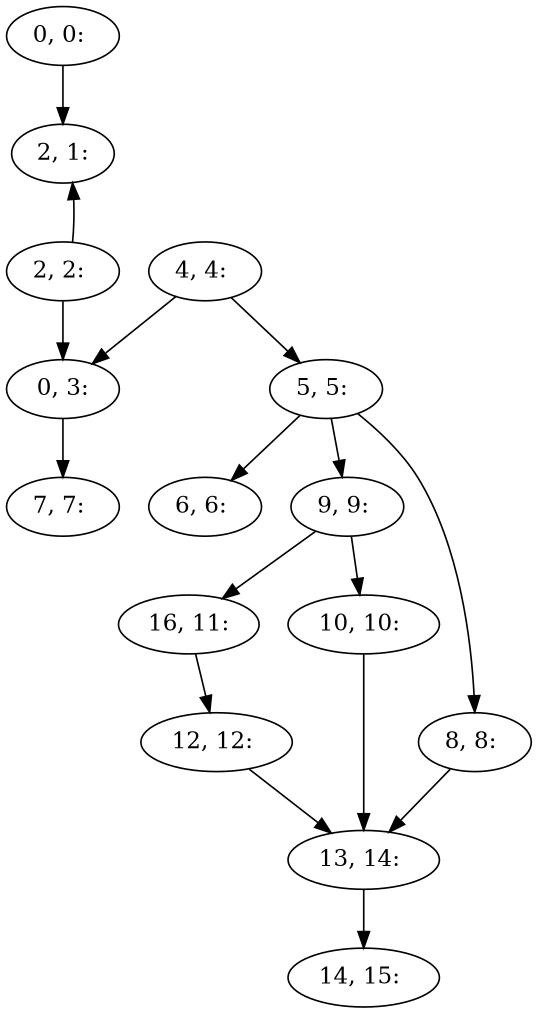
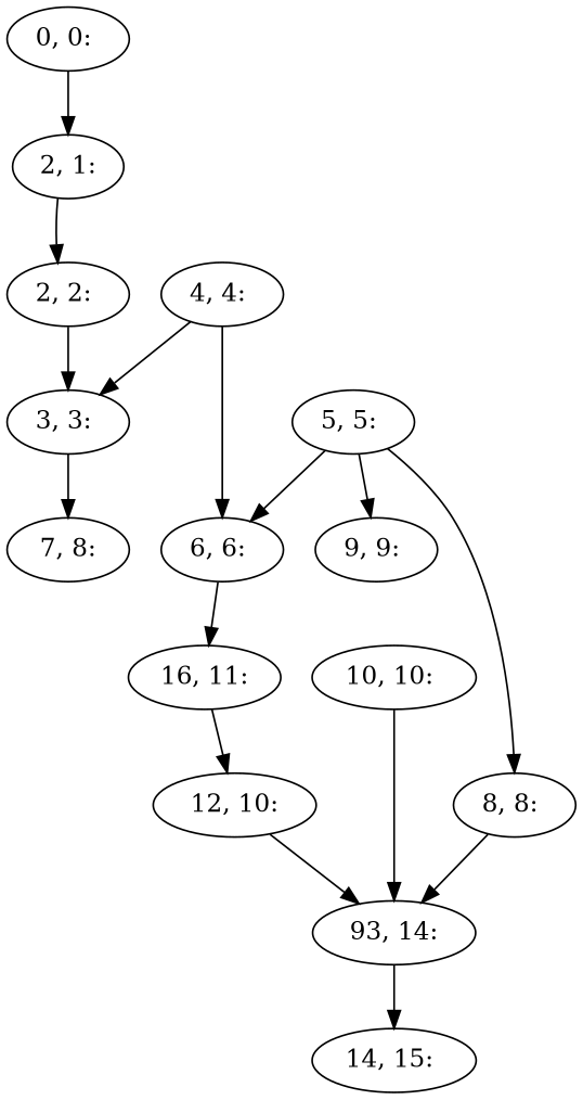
  digraph {
    n1 [label="0, 0: "]
    n2 [label="2, 1:"]
    n3 [label="2, 2: "]
-   n4 [label="0, 3:"]
-   n5 [label="7, 7: "]
+   n4 [label="3, 3: "]
+   n5 [label="7, 8:"]
    n6 [label="4, 4: "]
    n7 [label="5, 5: "]
    n8 [label="6, 6: "]
    n9 [label="9, 9: "]
    n10 [label="8, 8: "]
    n11 [label="16, 11:"]
    n12 [label="10, 10: "]
-   n13 [label="12, 12: "]
-   n14 [label="13, 14: "]
+   n13 [label="12, 10:"]
+   n14 [label="93, 14:"]
    n15 [label="14, 15: "]
    n1 -> n2
-   n3 -> n2
+   n2 -> n3
    n3 -> n4
    n4 -> n5
    n6 -> n4
-   n6 -> n7
+   n6 -> n8
    n7 -> n8
    n7 -> n9
    n7 -> n10
-   n9 -> n11
-   n9 -> n12
+   n8 -> n11
    n10 -> n14
    n11 -> n13
    n12 -> n14
    n13 -> n14
    n14 -> n15
  }
